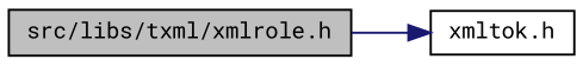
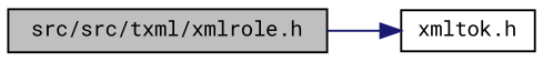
  digraph {
    rankdir=LR
    fontname="Roboto Mono"
    node [color=black fontname="Roboto Mono" fontsize=10 shape=record style=filled]
-   n1 [fillcolor=grey75 fontcolor=black height=0.2 label="src/libs/txml/xmlrole.h" width=0.4]
+   n1 [fillcolor=grey75 fontcolor=black height=0.2 label="src/src/txml/xmlrole.h" width=0.4]
    n2 [fillcolor=white height=0.2 label="xmltok.h" width=0.4]
    n1 -> n2 [color=midnightblue fontname="Roboto Mono" fontsize=10 labelfontname=Helvetica labelfontsize=10 style=solid]
  }
